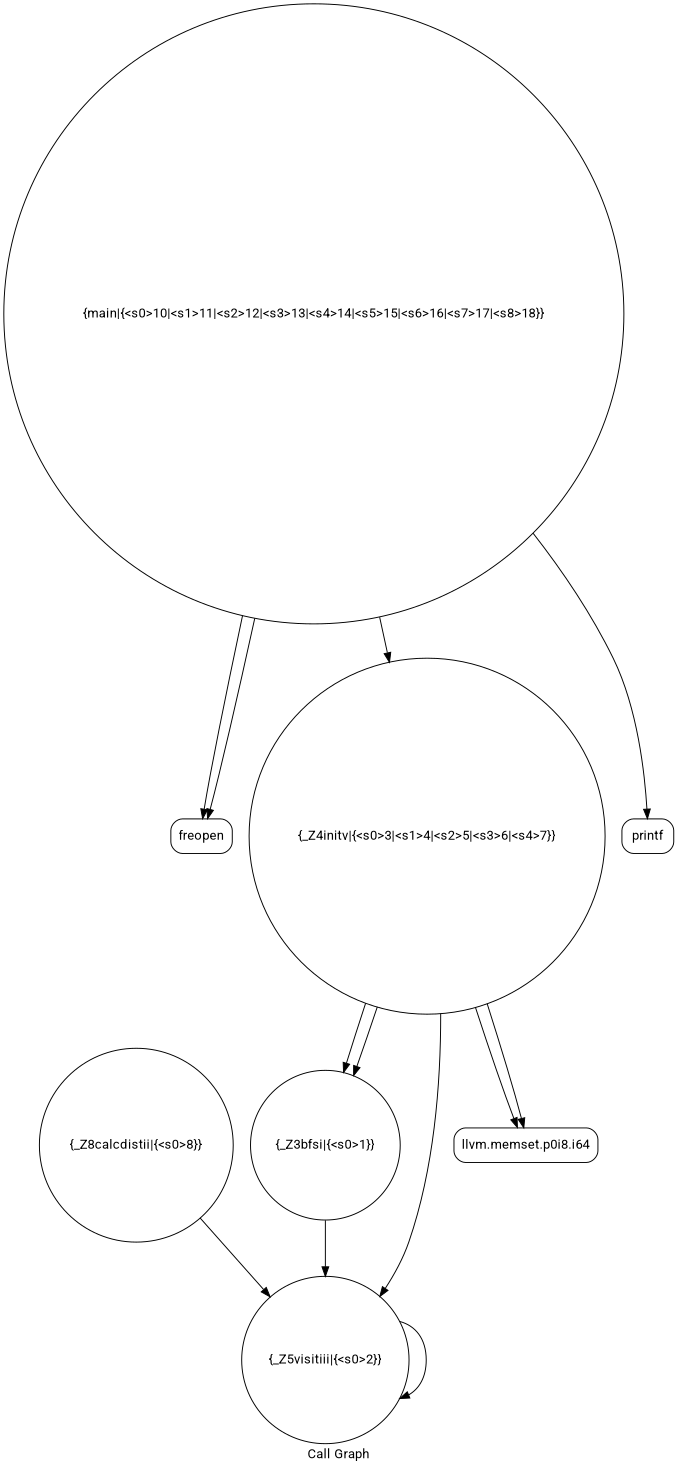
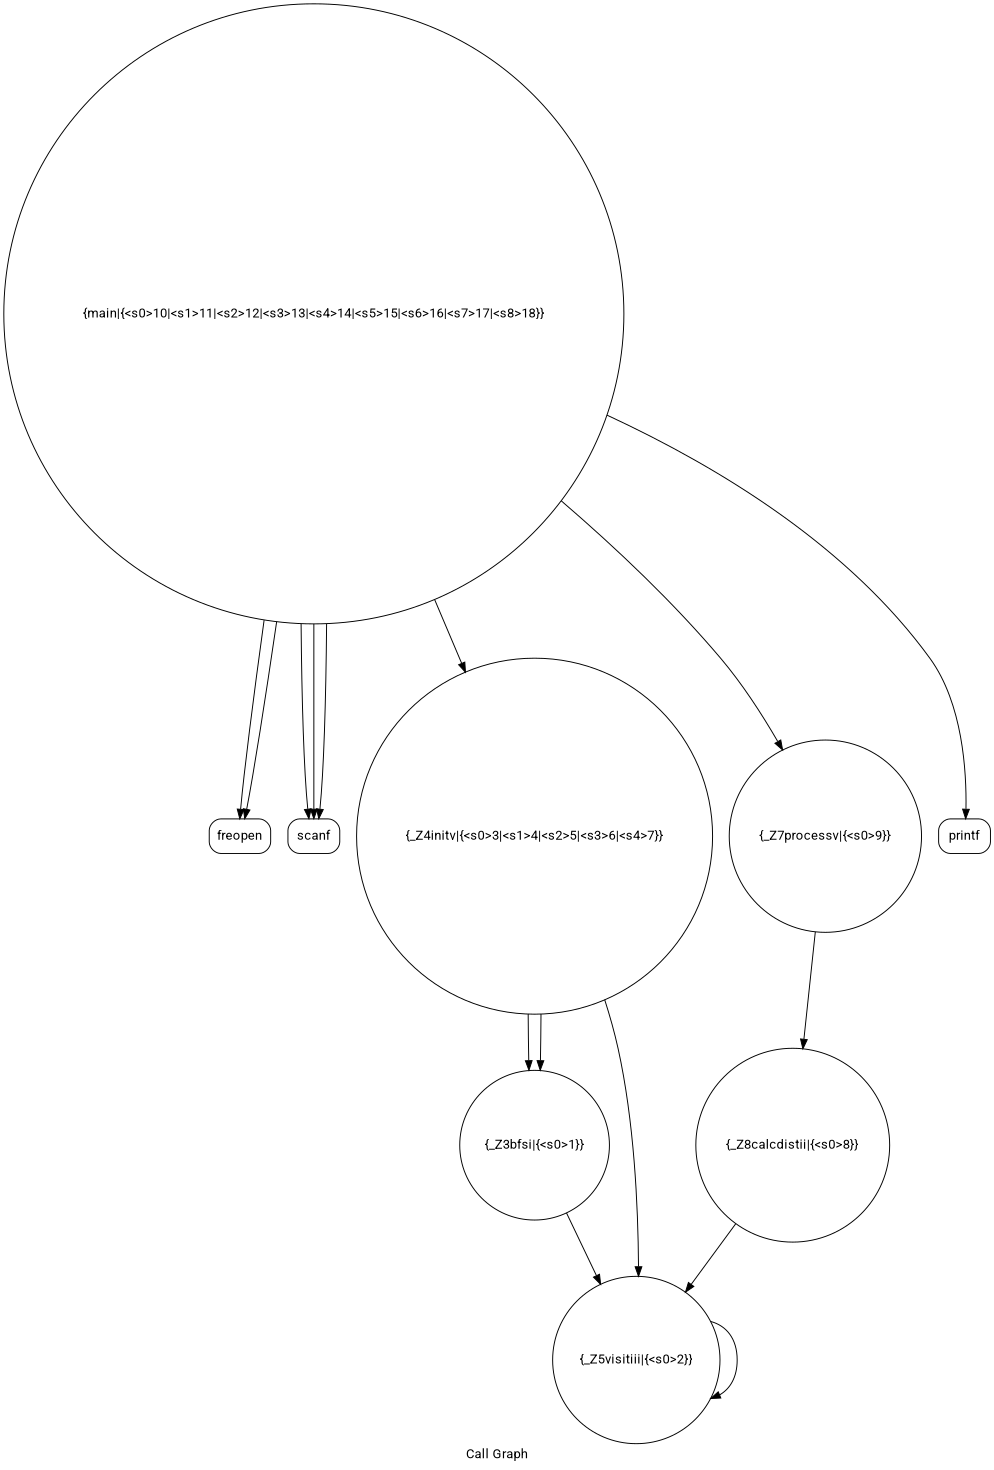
  digraph {
    fontname=Roboto
    label="Call Graph"
    node [fontname=Roboto shape=circle]
    edge [color=black fontname=Roboto tailport=s0]
    n1 [label="{_Z3bfsi|{<s0>1}}"]
    n2 [label="{_Z5visitiii|{<s0>2}}"]
-   n3 [label="{llvm.memset.p0i8.i64}" shape=Mrecord]
    n4 [label="{freopen}" shape=Mrecord]
    n5 [label="{_Z8calcdistii|{<s0>8}}"]
    n6 [label="{main|{<s0>10|<s1>11|<s2>12|<s3>13|<s4>14|<s5>15|<s6>16|<s7>17|<s8>18}}"]
+   n7 [label="{scanf}" shape=Mrecord]
    n8 [label="{_Z4initv|{<s0>3|<s1>4|<s2>5|<s3>6|<s4>7}}"]
+   n9 [label="{_Z7processv|{<s0>9}}"]
    n10 [label="{printf}" shape=Mrecord]
    n1 -> n2
    n2 -> n2
    n5 -> n2
    n6 -> n4
    n6 -> n4 [tailport=s1]
+   n6 -> n7 [tailport=s2]
+   n6 -> n7 [tailport=s3]
+   n6 -> n7 [tailport=s4]
    n6 -> n8 [tailport=s5]
+   n6 -> n9 [tailport=s6]
    n6 -> n10 [tailport=s8]
    n8 -> n1 [tailport=s2]
    n8 -> n1 [tailport=s3]
    n8 -> n2 [tailport=s4]
-   n8 -> n3
-   n8 -> n3 [tailport=s1]
+   n9 -> n5
  }
